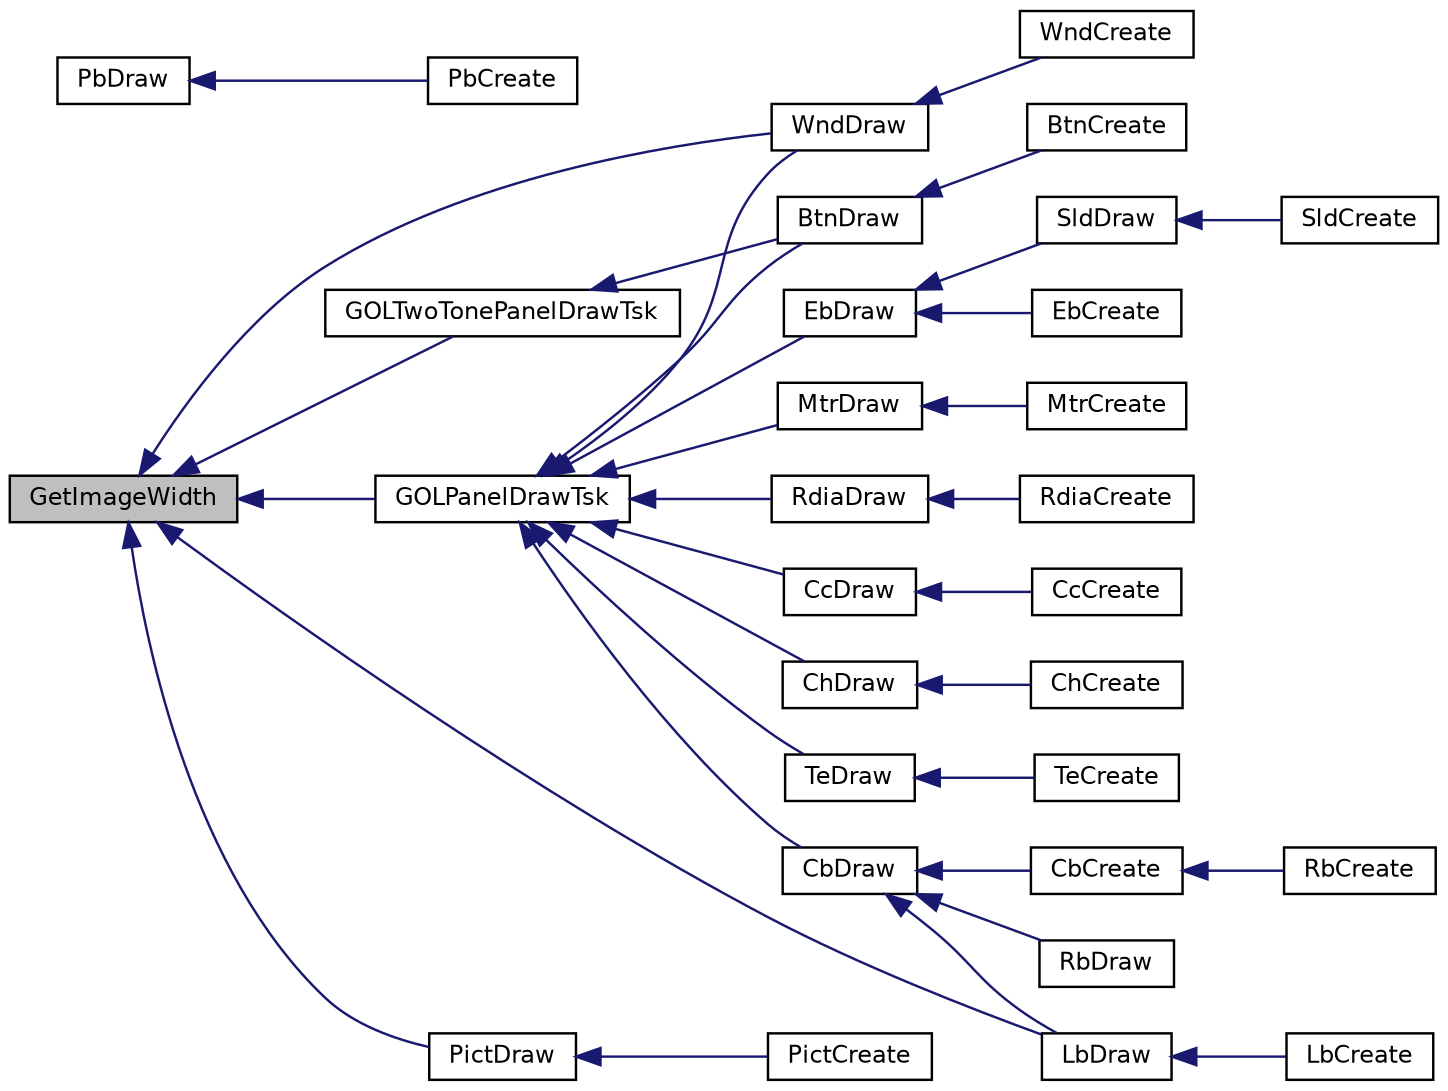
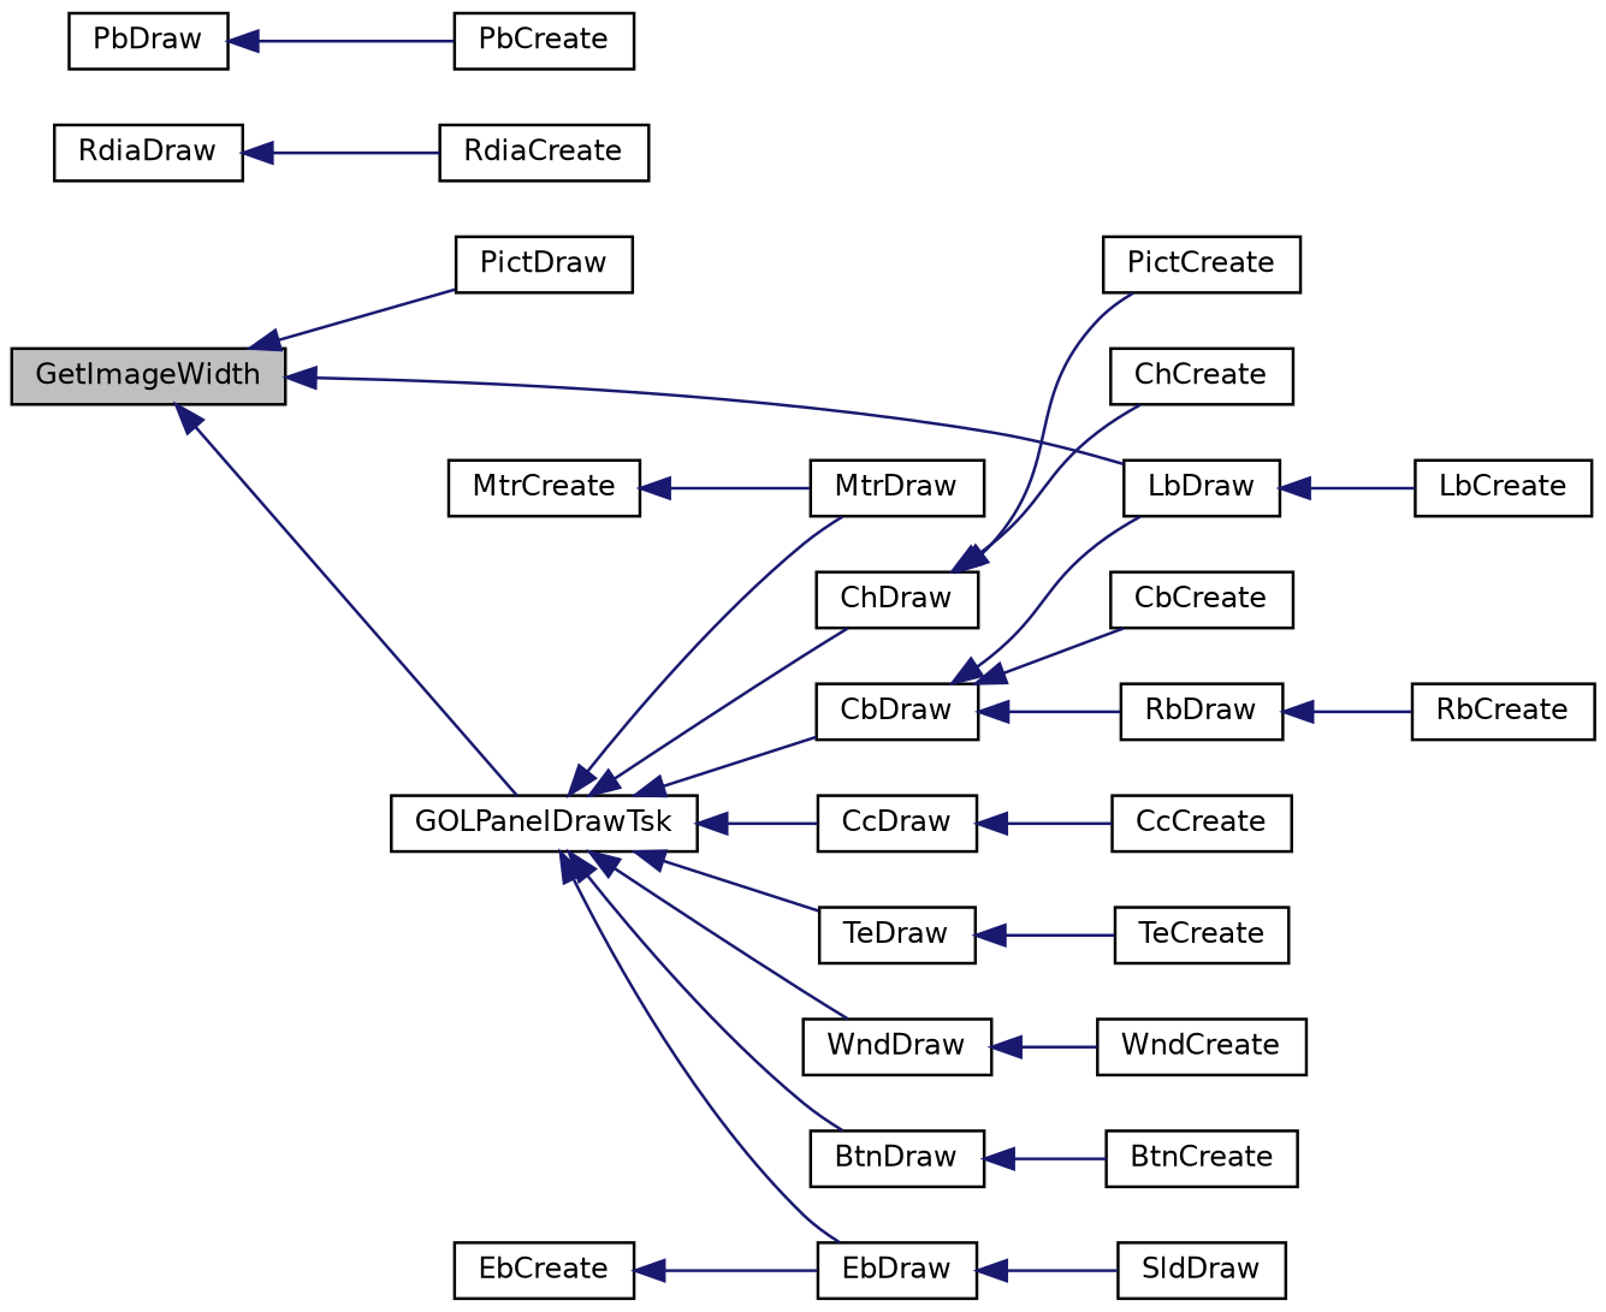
  digraph {
    rankdir=LR
    node [color=black fillcolor=white fontname=Helvetica fontsize=10 shape=record style=filled]
    edge [color=midnightblue dir=back fontname=Helvetica fontsize=10 labelfontname=Helvetica labelfontsize=10 style=solid]
    n1 [fillcolor=grey75 fontcolor=black height=0.2 label=GetImageWidth width=0.4]
    n2 [height=0.2 label=GOLPanelDrawTsk width=0.4]
    n3 [height=0.2 label=LbDraw width=0.4]
    n4 [height=0.2 label=WndDraw width=0.4]
-   n5 [height=0.2 label=GOLTwoTonePanelDrawTsk width=0.4]
    n6 [height=0.2 label=PictDraw width=0.4]
    n7 [height=0.2 label=BtnDraw width=0.4]
    n8 [height=0.2 label=BtnCreate width=0.4]
    n9 [height=0.2 label=ChDraw width=0.4]
    n10 [height=0.2 label=CbDraw width=0.4]
    n11 [height=0.2 label=EbDraw width=0.4]
    n12 [height=0.2 label=MtrDraw width=0.4]
    n13 [height=0.2 label=RdiaDraw width=0.4]
    n14 [height=0.2 label=CcDraw width=0.4]
    n15 [height=0.2 label=TeDraw width=0.4]
    n16 [height=0.2 label=LbCreate width=0.4]
    n17 [height=0.2 label=WndCreate width=0.4]
    n18 [height=0.2 label=PictCreate width=0.4]
    n19 [height=0.2 label=ChCreate width=0.4]
    n20 [height=0.2 label=RbDraw width=0.4]
    n21 [height=0.2 label=CbCreate width=0.4]
    n22 [height=0.2 label=SldDraw width=0.4]
    n23 [height=0.2 label=EbCreate width=0.4]
    n24 [height=0.2 label=MtrCreate width=0.4]
    n25 [height=0.2 label=PbDraw width=0.4]
    n26 [height=0.2 label=PbCreate width=0.4]
    n27 [height=0.2 label=RbCreate width=0.4]
    n28 [height=0.2 label=RdiaCreate width=0.4]
-   n29 [height=0.2 label=SldCreate width=0.4]
    n30 [height=0.2 label=CcCreate width=0.4]
    n31 [height=0.2 label=TeCreate width=0.4]
    n1 -> n2
    n1 -> n3
-   n1 -> n4
-   n1 -> n5
    n1 -> n6
    n2 -> n4
    n2 -> n7
    n2 -> n9
    n2 -> n10
    n2 -> n11
    n2 -> n12
-   n2 -> n13
    n2 -> n14
    n2 -> n15
    n3 -> n16
    n4 -> n17
-   n5 -> n7
-   n6 -> n18
+   n9 -> n18
    n7 -> n8
    n9 -> n19
    n10 -> n3
    n10 -> n20
    n10 -> n21
    n11 -> n22
-   n11 -> n23
-   n12 -> n24
+   n23 -> n11
+   n24 -> n12
    n13 -> n28
    n14 -> n30
    n15 -> n31
-   n21 -> n27
-   n22 -> n29
+   n20 -> n27
    n25 -> n26
  }
